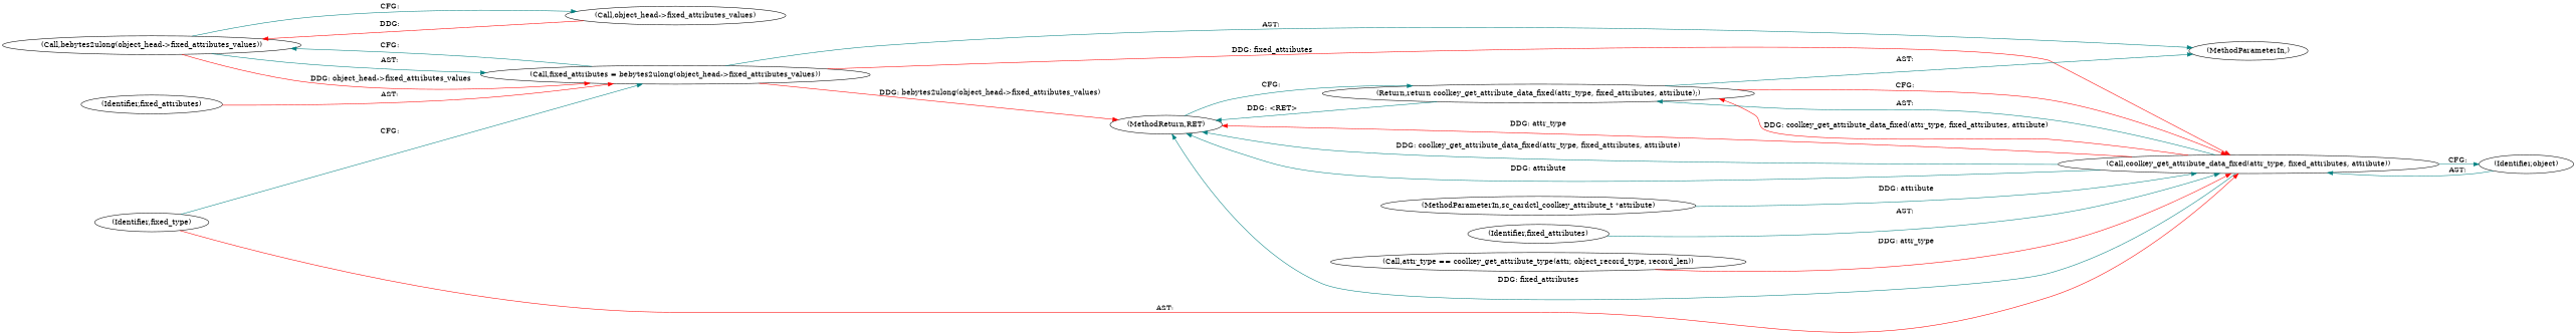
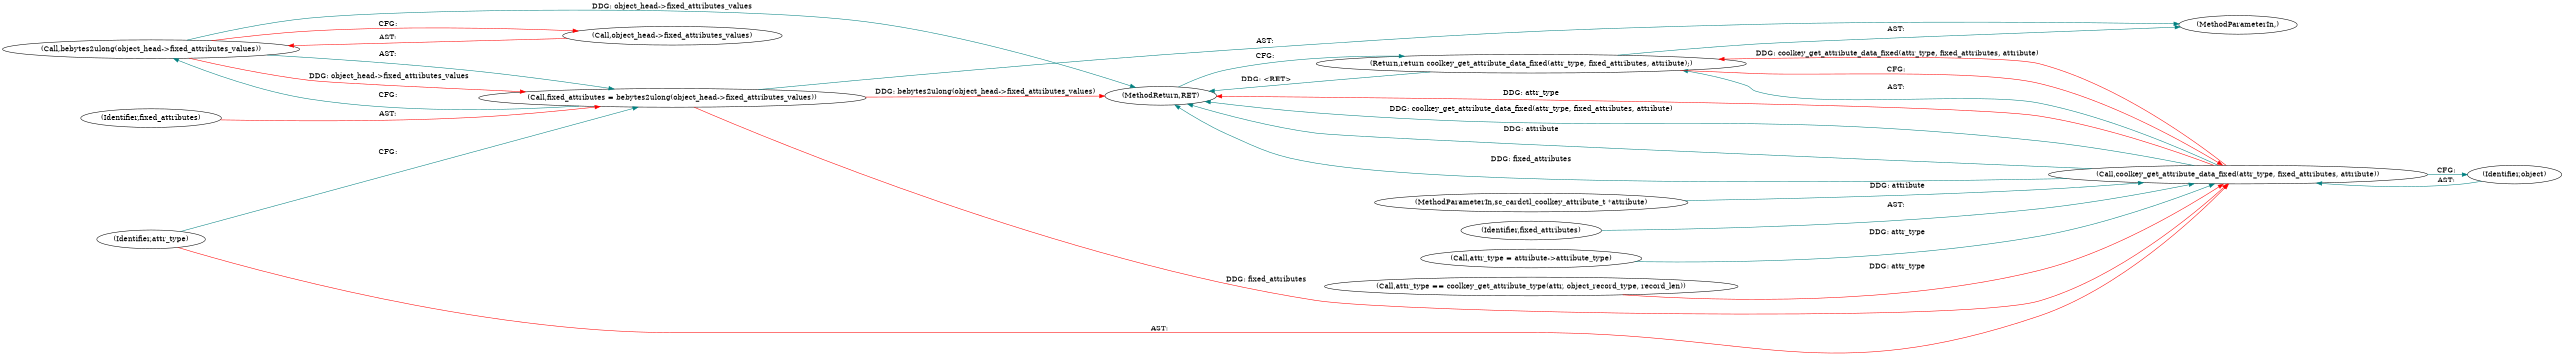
  digraph {
    rankdir=LR
    edge [color=teal]
    n1 [label="(Call,bebytes2ulong(object_head->fixed_attributes_values))"]
    n2 [label="(Call,fixed_attributes = bebytes2ulong(object_head->fixed_attributes_values))"]
    n3 [label="(MethodReturn,RET)"]
    n4 [label="(Call,object_head->fixed_attributes_values)"]
    n5 [label="(Call,coolkey_get_attribute_data_fixed(attr_type, fixed_attributes, attribute))"]
    n6 [label="(MethodParameterIn,)"]
    n7 [label="(Return,return coolkey_get_attribute_data_fixed(attr_type, fixed_attributes, attribute);)"]
    n8 [label="(Identifier,object)"]
    n9 [label="(Identifier,fixed_attributes)"]
    n10 [label="(MethodParameterIn,sc_cardctl_coolkey_attribute_t *attribute)"]
    n11 [label="(Identifier,fixed_attributes)"]
+   n12 [label="(Call,attr_type = attribute->attribute_type)"]
    n13 [label="(Call,attr_type == coolkey_get_attribute_type(attr, object_record_type, record_len))"]
-   n14 [label="(Identifier,fixed_type)"]
+   n14 [label="(Identifier,attr_type)"]
    n1 -> n2 [label="AST: "]
    n1 -> n2 [color=red label="DDG: object_head->fixed_attributes_values"]
-   n1 -> n4 [label="CFG: "]
+   n1 -> n3 [label="DDG: object_head->fixed_attributes_values"]
+   n1 -> n4 [color=red label="CFG: "]
    n2 -> n1 [label="CFG: "]
    n2 -> n3 [color=red label="DDG: bebytes2ulong(object_head->fixed_attributes_values)"]
    n2 -> n5 [color=red label="DDG: fixed_attributes"]
    n2 -> n6 [label="AST: "]
    n3 -> n7 [label="CFG: "]
-   n4 -> n1 [color=red label="DDG: "]
+   n4 -> n1 [color=red label="AST: "]
    n5 -> n3 [color=red label="DDG: attr_type"]
    n5 -> n3 [label="DDG: coolkey_get_attribute_data_fixed(attr_type, fixed_attributes, attribute)"]
    n5 -> n3 [label="DDG: attribute"]
    n5 -> n3 [label="DDG: fixed_attributes"]
    n5 -> n7 [label="AST: "]
    n5 -> n7 [color=red label="DDG: coolkey_get_attribute_data_fixed(attr_type, fixed_attributes, attribute)"]
    n5 -> n8 [label="CFG: "]
    n7 -> n3 [label="DDG: <RET>"]
    n7 -> n5 [color=red label="CFG: "]
    n7 -> n6 [label="AST: "]
    n8 -> n5 [label="AST: "]
    n9 -> n2 [color=red label="AST: "]
    n10 -> n5 [label="DDG: attribute"]
    n11 -> n5 [label="AST: "]
+   n12 -> n5 [label="DDG: attr_type"]
    n13 -> n5 [color=red label="DDG: attr_type"]
    n14 -> n2 [label="CFG: "]
    n14 -> n5 [color=red label="AST: "]
  }
